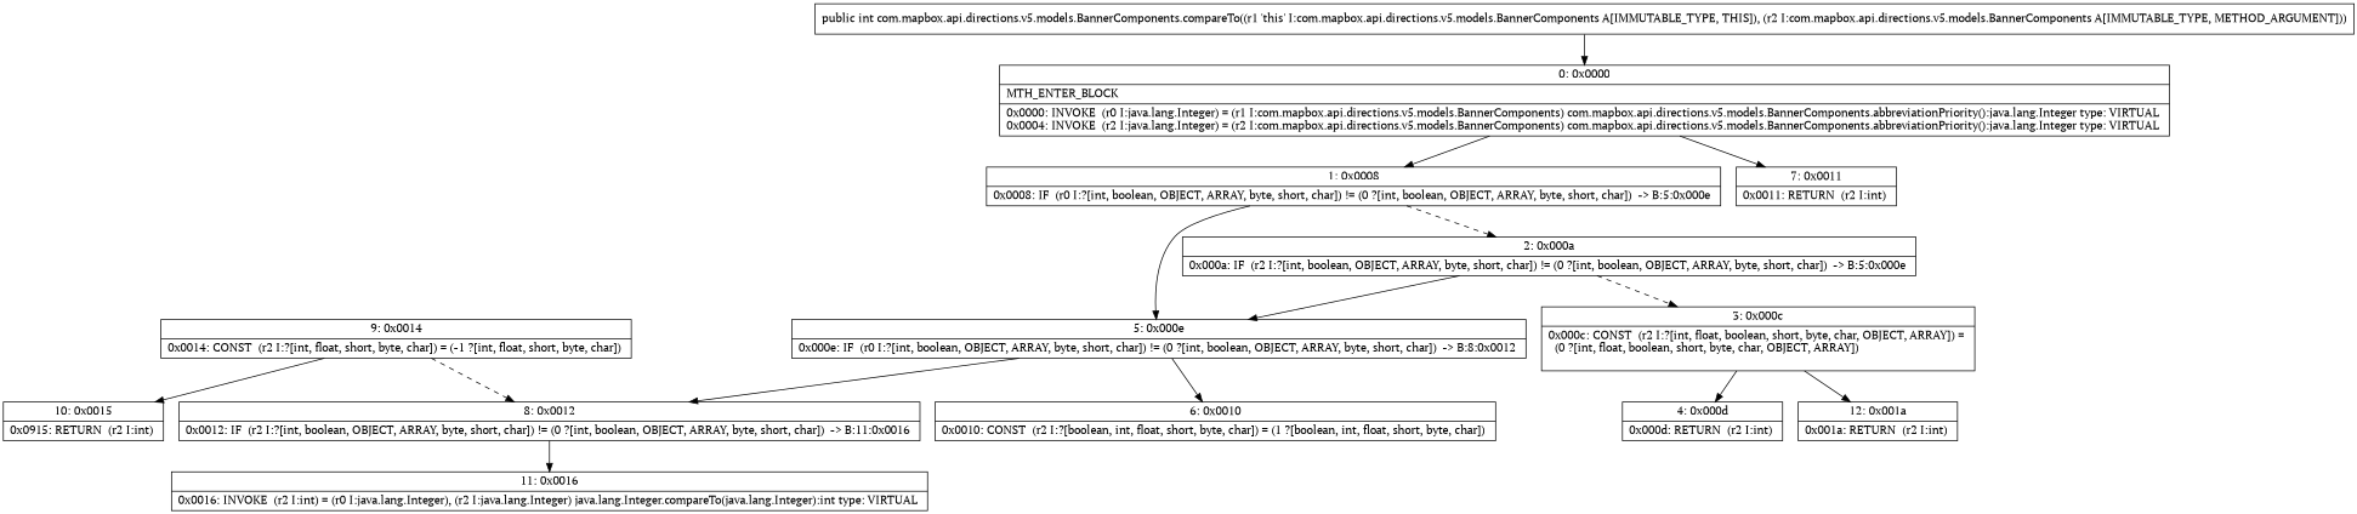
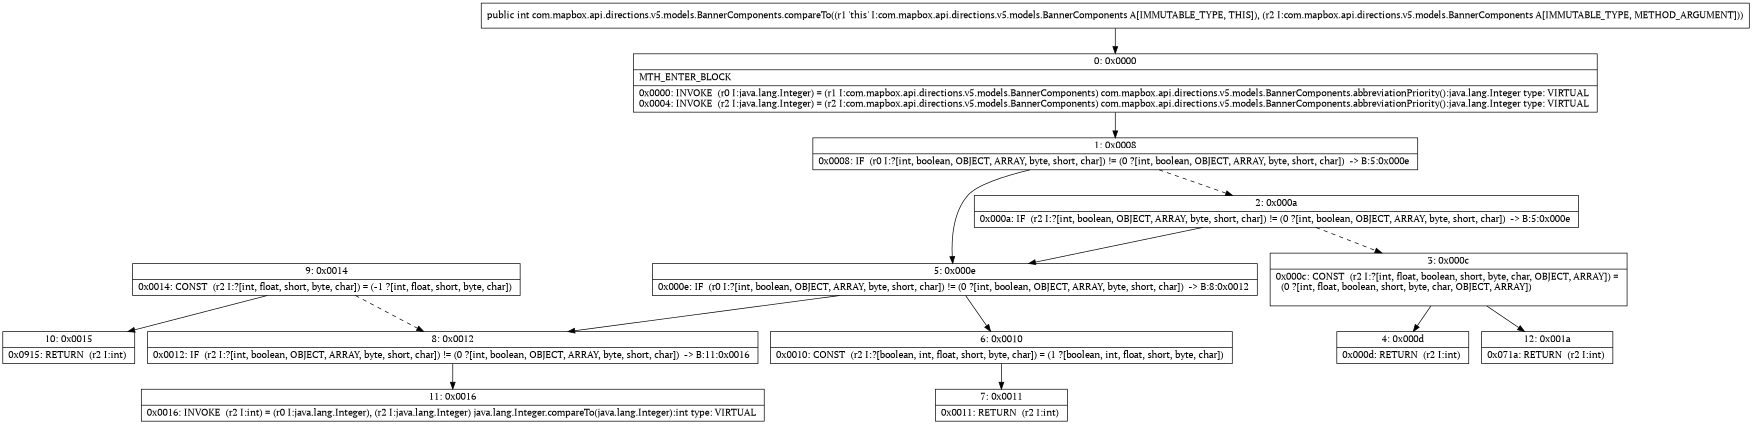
  digraph {
    fontname="PT Serif"
    node [fontname="PT Serif" shape=record]
    edge [fontname="PT Serif"]
    n1 [label="{0\:\ 0x0000|MTH_ENTER_BLOCK\l|0x0000: INVOKE  (r0 I:java.lang.Integer) = (r1 I:com.mapbox.api.directions.v5.models.BannerComponents) com.mapbox.api.directions.v5.models.BannerComponents.abbreviationPriority():java.lang.Integer type: VIRTUAL \l0x0004: INVOKE  (r2 I:java.lang.Integer) = (r2 I:com.mapbox.api.directions.v5.models.BannerComponents) com.mapbox.api.directions.v5.models.BannerComponents.abbreviationPriority():java.lang.Integer type: VIRTUAL \l}"]
    n2 [label="{1\:\ 0x0008|0x0008: IF  (r0 I:?[int, boolean, OBJECT, ARRAY, byte, short, char]) != (0 ?[int, boolean, OBJECT, ARRAY, byte, short, char])  \-\> B:5:0x000e \l}"]
    n3 [label="{2\:\ 0x000a|0x000a: IF  (r2 I:?[int, boolean, OBJECT, ARRAY, byte, short, char]) != (0 ?[int, boolean, OBJECT, ARRAY, byte, short, char])  \-\> B:5:0x000e \l}"]
    n4 [label="{5\:\ 0x000e|0x000e: IF  (r0 I:?[int, boolean, OBJECT, ARRAY, byte, short, char]) != (0 ?[int, boolean, OBJECT, ARRAY, byte, short, char])  \-\> B:8:0x0012 \l}"]
    n5 [label="{3\:\ 0x000c|0x000c: CONST  (r2 I:?[int, float, boolean, short, byte, char, OBJECT, ARRAY]) = \l  (0 ?[int, float, boolean, short, byte, char, OBJECT, ARRAY])\l \l}"]
    n6 [label="{6\:\ 0x0010|0x0010: CONST  (r2 I:?[boolean, int, float, short, byte, char]) = (1 ?[boolean, int, float, short, byte, char]) \l}"]
    n7 [label="{8\:\ 0x0012|0x0012: IF  (r2 I:?[int, boolean, OBJECT, ARRAY, byte, short, char]) != (0 ?[int, boolean, OBJECT, ARRAY, byte, short, char])  \-\> B:11:0x0016 \l}"]
    n8 [label="{4\:\ 0x000d|0x000d: RETURN  (r2 I:int) \l}"]
-   n9 [label="{12\:\ 0x001a|0x001a: RETURN  (r2 I:int) \l}"]
+   n9 [label="{12\:\ 0x001a|0x071a: RETURN  (r2 I:int) \l}"]
    n10 [label="{7\:\ 0x0011|0x0011: RETURN  (r2 I:int) \l}"]
    n11 [label="{11\:\ 0x0016|0x0016: INVOKE  (r2 I:int) = (r0 I:java.lang.Integer), (r2 I:java.lang.Integer) java.lang.Integer.compareTo(java.lang.Integer):int type: VIRTUAL \l}"]
    n12 [label="{9\:\ 0x0014|0x0014: CONST  (r2 I:?[int, float, short, byte, char]) = (\-1 ?[int, float, short, byte, char]) \l}"]
    n13 [label="{10\:\ 0x0015|0x0915: RETURN  (r2 I:int) \l}"]
    n14 [label="{public int com.mapbox.api.directions.v5.models.BannerComponents.compareTo((r1 'this' I:com.mapbox.api.directions.v5.models.BannerComponents A[IMMUTABLE_TYPE, THIS]), (r2 I:com.mapbox.api.directions.v5.models.BannerComponents A[IMMUTABLE_TYPE, METHOD_ARGUMENT])) }"]
    n1 -> n2
    n2 -> n3 [style=dashed]
    n2 -> n4
    n3 -> n4
    n3 -> n5 [style=dashed]
    n4 -> n6 [style=solid]
    n4 -> n7
    n5 -> n8
    n5 -> n9
-   n1 -> n10
+   n6 -> n10
    n7 -> n11
    n12 -> n7 [style=dashed]
    n12 -> n13
    n14 -> n1
  }
